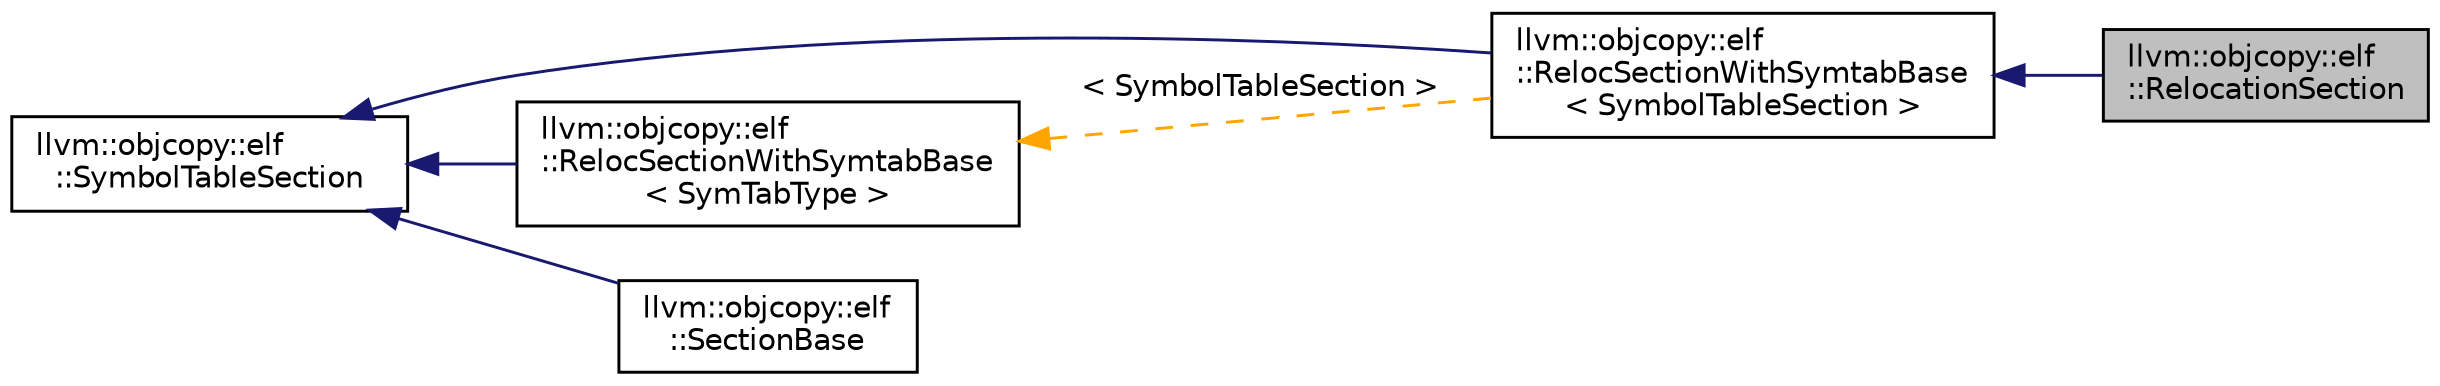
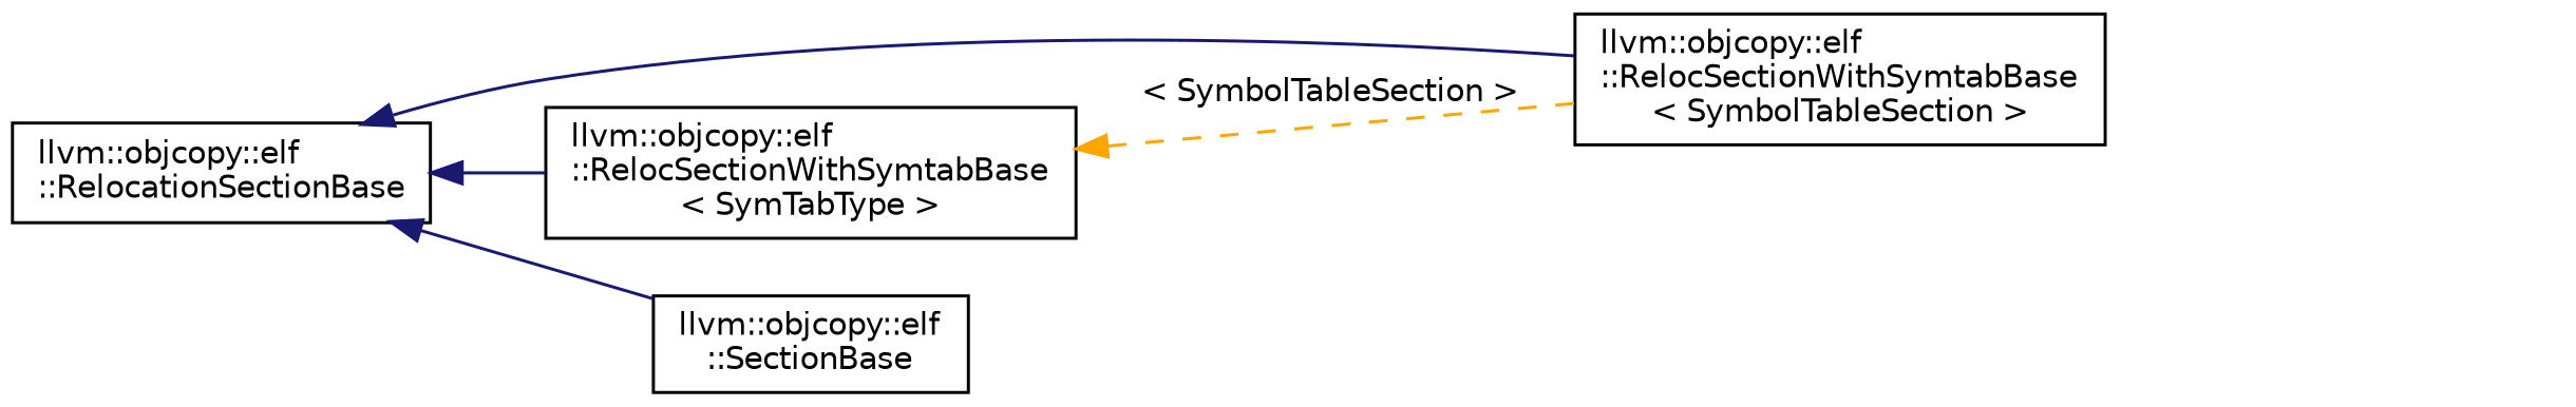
  digraph {
    rankdir=LR
    node [color=black fontname=Helvetica fontsize=10 shape=record]
    edge [color=midnightblue dir=back fontname=Helvetica fontsize=10 labelfontname=Helvetica labelfontsize=10 style=solid]
-   n1 [fillcolor=grey75 fontcolor=black height=0.2 label="llvm::objcopy::elf\l::RelocationSection" style=filled width=0.4]
    n2 [height=0.2 label="llvm::objcopy::elf\l::RelocSectionWithSymtabBase\l\< SymbolTableSection \>" width=0.4]
-   n3 [height=0.2 label="llvm::objcopy::elf\l::SymbolTableSection" width=0.4]
+   n3 [height=0.2 label="llvm::objcopy::elf\l::RelocationSectionBase" width=0.4]
    n4 [height=0.2 label="llvm::objcopy::elf\l::RelocSectionWithSymtabBase\l\< SymTabType \>" width=0.4]
    n5 [height=0.2 label="llvm::objcopy::elf\l::SectionBase" width=0.4]
-   n2 -> n1
    n3 -> n2
    n3 -> n4
    n3 -> n5
    n4 -> n2 [color=orange label=" \< SymbolTableSection \>" style=dashed]
  }
